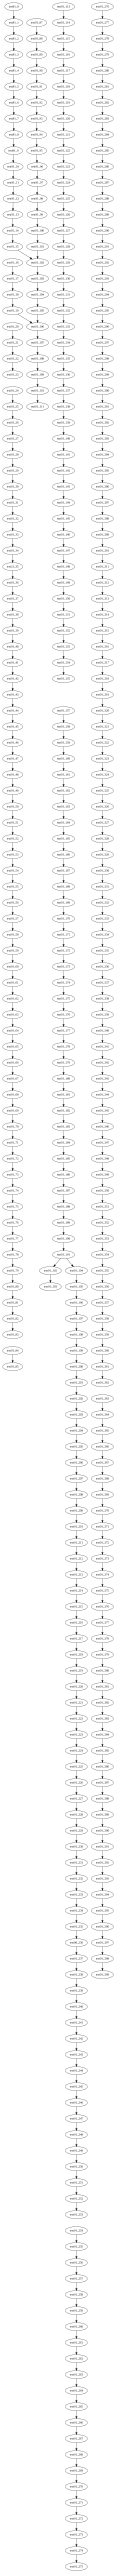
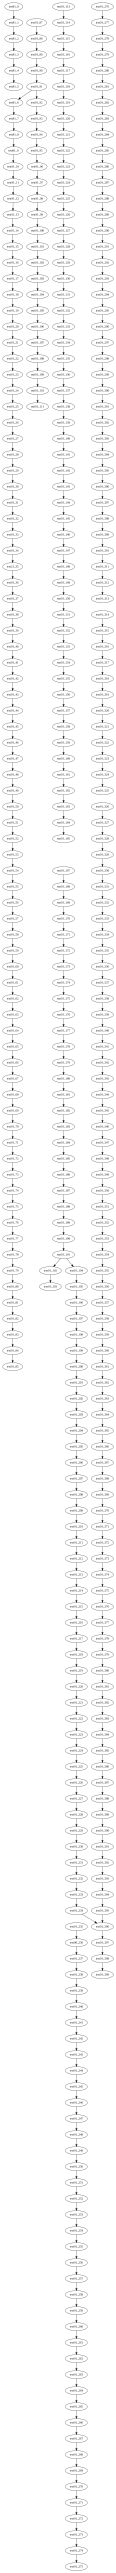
  digraph {
    fontname="Liberation Serif"
    node [fontname="Liberation Serif"]
    edge [fontname="Liberation Serif"]
    test91_0
    test91_1
    test91_2
    test91_3
    test91_4
    test91_5
    test91_6
    test91_7
    test91_8
    test91_9
    test91_10
    test91_11
    test91_12
    test91_13
    test91_14
    test91_15
    test91_16
    test91_17
    test91_18
    test91_19
    test91_20
    test91_21
    test91_22
    test91_23
    test91_24
    test91_25
    test91_26
    test91_27
    test91_28
    test91_29
    test91_30
    test91_31
    test91_32
    test91_33
    test91_34
    n36 [label=test21_35]
    test91_36
    test91_37
    test91_38
    test91_39
    test91_40
    test91_41
    test91_42
    test91_43
    test91_44
    test91_45
    test91_46
    test91_47
    test91_48
    test91_49
    test91_50
    test91_51
    test91_52
    test91_53
    test91_54
    test91_55
    test91_56
    test91_57
    test91_58
    test91_59
    test91_60
    test91_61
    test91_62
    test91_63
    test91_64
    test91_65
    test91_66
    test91_67
    test91_68
    test91_69
    test91_70
    test91_71
    test91_72
    test91_73
    test91_74
    test91_75
    test91_76
    test91_77
    test91_78
    test91_79
    test91_80
    test91_81
    test91_82
    test91_83
    test91_84
    test91_85
    test91_87
    test91_88
    test91_89
    test91_90
    test91_91
    test91_92
    test91_93
    test91_94
    test91_95
    test91_96
    test91_97
    test91_98
    test91_99
    test91_100
    test91_101
    test91_102
    test91_103
    test91_104
    test91_105
    test91_106
    test91_107
    test91_108
    test91_109
    test91_110
    test91_111
    test91_113
    test91_114
    test91_115
    test91_116
    test91_117
    test91_118
    test91_119
    test91_120
    test91_121
    test91_122
    test91_123
    test91_124
    test91_125
    test91_126
    test91_127
    test91_128
    test91_129
    test91_130
    test91_131
    test91_132
    test91_133
    test91_134
    test91_135
    test91_136
    test91_137
    test91_138
    test91_139
    test91_140
    test91_141
    test91_142
    test91_143
    test91_144
    test91_145
    test91_146
    test91_147
    test91_148
    test91_149
    test91_150
    test91_151
    test91_152
    test91_153
    test91_154
    test91_155
+   test91_156
    test91_157
    test91_158
    test91_159
    test91_160
    test91_161
    test91_162
    test91_163
    test91_164
    test91_165
-   test91_166
    test91_167
    test91_168
    test91_169
    test91_170
    test91_171
    test91_172
    test91_173
    test91_174
    test91_175
    test91_176
    test91_177
    test91_178
    test91_179
    test91_180
    test91_181
    test91_182
    test91_183
    test91_184
    test91_185
    test91_186
    test91_187
    test91_188
    test91_189
    test91_190
    test91_191
    test91_192
    test91_194
    test91_193
    test91_195
    test91_196
    test91_197
    test91_198
    test91_199
    test91_200
    test91_201
    test91_202
    test91_203
    test91_204
    test91_205
    test91_206
    test91_207
    test91_208
    test91_209
    test91_210
    test91_211
    test91_212
    test91_213
    test91_214
    test91_215
    test91_216
    test91_217
    test91_218
    test91_219
    test91_220
    test91_221
    test91_222
    test91_223
    test91_224
    test91_225
    test91_226
    test91_227
    test91_228
    test91_229
    test91_230
    test91_231
    test91_232
    test91_233
    test91_234
    test91_235
    n235 [label=test90_236]
    test91_237
    test91_238
    test91_239
    test91_240
    test91_241
    test91_242
    test91_243
    test91_244
    test91_245
    test91_246
    test91_247
    test91_248
    test91_249
    test91_250
    test91_251
    test91_252
    test91_253
    test91_254
    test91_255
    test91_256
    test91_257
    test91_258
    test91_259
    test91_260
    test91_261
    test91_262
    test91_263
    test91_264
    test91_265
    test91_266
    test91_267
    test91_268
    test91_269
    test91_270
    test91_271
    test91_272
    test91_273
    test91_274
    test91_275
    test91_276
    test91_277
    test91_278
    test91_279
    test91_280
    test91_281
    test91_282
    test91_283
    test91_284
    test91_285
    test91_286
    test91_287
    test91_288
    test91_289
    test91_290
    test91_291
    test91_292
    test91_293
    test91_294
    test91_295
    test91_296
    test91_297
    test91_298
    test91_299
    test91_300
    test91_301
    test91_302
    test91_303
    test91_304
    test91_305
    test91_306
    test91_307
    test91_308
    test91_309
    test91_310
    test91_311
    test91_312
    test91_313
    test91_314
    test91_315
    test91_316
    test91_317
    test91_318
    test91_319
    test91_320
    test91_321
    test91_322
    test91_323
    test91_324
    test91_325
    test91_326
    test91_327
    test91_328
    test91_329
    test91_330
    test91_331
    test91_332
    test91_333
    test91_334
    test91_335
    test91_336
    test91_337
    test91_338
    test91_339
    test91_340
    test91_341
    test91_342
    test91_343
    test91_344
    test91_345
    test91_346
    test91_347
    test91_348
    test91_349
    test91_350
    test91_351
    test91_352
    test91_353
    test91_354
    test91_355
    test91_356
    test91_357
    test91_358
    test91_359
    test91_360
    test91_361
    test91_362
    test91_363
    test91_364
    test91_365
    test91_366
    test91_367
    test91_368
    test91_369
    test91_370
    test91_371
    test91_372
    test91_373
    test91_374
    test91_375
    test91_376
    test91_377
    test91_378
    test91_379
    test91_380
    test91_381
    test91_382
    test91_383
    test91_384
    test91_385
    test91_386
    test91_387
    test91_388
    test91_389
    test91_390
    test91_391
    test91_392
    test91_393
    test91_394
    test91_395
    test91_396
    test91_397
    test91_398
    test91_399
    test91_0 -> test91_1
    test91_1 -> test91_2
    test91_2 -> test91_3
    test91_3 -> test91_4
    test91_4 -> test91_5
-   test91_5 -> test91_6
+   test91_91 -> test91_6
    test91_6 -> test91_7
    test91_7 -> test91_8
    test91_8 -> test91_9
    test91_9 -> test91_10
    test91_10 -> test91_11
    test91_11 -> test91_12
    test91_12 -> test91_13
    test91_13 -> test91_14
    test91_14 -> test91_15
-   test91_15 -> test91_102
+   test91_15 -> test91_16
    test91_16 -> test91_17
    test91_17 -> test91_18
    test91_18 -> test91_19
-   test91_19 -> test91_106
+   test91_19 -> test91_20
    test91_20 -> test91_21
    test91_21 -> test91_22
    test91_22 -> test91_23
+   test91_23 -> test91_24
    test91_24 -> test91_25
    test91_25 -> test91_26
    test91_26 -> test91_27
    test91_27 -> test91_28
    test91_28 -> test91_29
    test91_29 -> test91_30
    test91_30 -> test91_31
    test91_31 -> test91_32
    test91_32 -> test91_33
    test91_33 -> test91_34
    test91_34 -> n36
    n36 -> test91_36
    test91_36 -> test91_37
    test91_37 -> test91_38
    test91_38 -> test91_39
    test91_39 -> test91_40
    test91_40 -> test91_41
    test91_41 -> test91_42
    test91_42 -> test91_43
    test91_43 -> test91_44
    test91_44 -> test91_45
    test91_45 -> test91_46
    test91_46 -> test91_47
    test91_47 -> test91_48
    test91_48 -> test91_49
    test91_49 -> test91_50
    test91_50 -> test91_51
    test91_51 -> test91_52
    test91_52 -> test91_53
    test91_53 -> test91_54
    test91_54 -> test91_55
    test91_55 -> test91_56
    test91_56 -> test91_57
    test91_57 -> test91_58
    test91_58 -> test91_59
    test91_59 -> test91_60
    test91_60 -> test91_61
    test91_61 -> test91_62
    test91_62 -> test91_63
    test91_63 -> test91_64
    test91_64 -> test91_65
    test91_65 -> test91_66
    test91_66 -> test91_67
    test91_67 -> test91_68
    test91_68 -> test91_69
    test91_69 -> test91_70
    test91_70 -> test91_71
    test91_71 -> test91_72
    test91_72 -> test91_73
    test91_73 -> test91_74
    test91_74 -> test91_75
    test91_75 -> test91_76
    test91_76 -> test91_77
    test91_77 -> test91_78
    test91_78 -> test91_79
    test91_79 -> test91_80
    test91_80 -> test91_81
    test91_81 -> test91_82
    test91_82 -> test91_83
+   test91_83 -> test91_84
    test91_84 -> test91_85
    test91_87 -> test91_88
    test91_88 -> test91_89
    test91_89 -> test91_90
    test91_90 -> test91_91
    test91_91 -> test91_92
    test91_92 -> test91_93
    test91_93 -> test91_94
    test91_94 -> test91_95
    test91_95 -> test91_96
    test91_96 -> test91_97
    test91_97 -> test91_98
    test91_98 -> test91_99
    test91_99 -> test91_100
    test91_100 -> test91_101
    test91_101 -> test91_102
    test91_102 -> test91_103
    test91_103 -> test91_104
    test91_104 -> test91_105
    test91_105 -> test91_106
    test91_106 -> test91_107
    test91_107 -> test91_108
    test91_108 -> test91_109
    test91_109 -> test91_110
    test91_110 -> test91_111
    test91_113 -> test91_114
    test91_114 -> test91_115
    test91_115 -> test91_116
    test91_116 -> test91_117
    test91_117 -> test91_118
    test91_118 -> test91_119
    test91_119 -> test91_120
    test91_120 -> test91_121
    test91_121 -> test91_122
    test91_122 -> test91_123
    test91_123 -> test91_124
    test91_124 -> test91_125
    test91_125 -> test91_126
    test91_126 -> test91_127
    test91_127 -> test91_128
    test91_128 -> test91_129
    test91_129 -> test91_130
    test91_130 -> test91_131
    test91_131 -> test91_132
    test91_132 -> test91_133
    test91_133 -> test91_134
    test91_134 -> test91_135
    test91_135 -> test91_136
    test91_136 -> test91_137
    test91_137 -> test91_138
    test91_138 -> test91_139
    test91_139 -> test91_140
    test91_140 -> test91_141
    test91_141 -> test91_142
    test91_142 -> test91_143
    test91_143 -> test91_144
    test91_144 -> test91_145
    test91_145 -> test91_146
    test91_146 -> test91_147
    test91_147 -> test91_148
    test91_148 -> test91_149
    test91_149 -> test91_150
    test91_150 -> test91_151
    test91_151 -> test91_152
    test91_152 -> test91_153
    test91_153 -> test91_154
    test91_154 -> test91_155
+   test91_155 -> test91_156
+   test91_156 -> test91_157
    test91_157 -> test91_158
    test91_158 -> test91_159
    test91_159 -> test91_160
    test91_160 -> test91_161
    test91_161 -> test91_162
    test91_162 -> test91_163
    test91_163 -> test91_164
    test91_164 -> test91_165
-   test91_165 -> test91_166
-   test91_166 -> test91_167
    test91_167 -> test91_168
    test91_168 -> test91_169
    test91_169 -> test91_170
    test91_170 -> test91_171
    test91_171 -> test91_172
    test91_172 -> test91_173
    test91_173 -> test91_174
    test91_174 -> test91_175
    test91_175 -> test91_176
    test91_176 -> test91_177
    test91_177 -> test91_178
    test91_178 -> test91_179
    test91_179 -> test91_180
    test91_180 -> test91_181
    test91_181 -> test91_182
    test91_182 -> test91_183
    test91_183 -> test91_184
    test91_184 -> test91_185
    test91_185 -> test91_186
    test91_186 -> test91_187
    test91_187 -> test91_188
    test91_188 -> test91_189
    test91_189 -> test91_190
    test91_190 -> test91_191
    test91_191 -> test91_192
    test91_191 -> test91_194
    test91_192 -> test91_193
    test91_194 -> test91_195
    test91_195 -> test91_196
    test91_196 -> test91_197
    test91_197 -> test91_198
    test91_198 -> test91_199
    test91_199 -> test91_200
    test91_200 -> test91_201
    test91_201 -> test91_202
    test91_202 -> test91_203
    test91_203 -> test91_204
    test91_204 -> test91_205
    test91_205 -> test91_206
    test91_206 -> test91_207
    test91_207 -> test91_208
    test91_208 -> test91_209
    test91_209 -> test91_210
    test91_210 -> test91_211
    test91_211 -> test91_212
    test91_212 -> test91_213
    test91_213 -> test91_214
    test91_214 -> test91_215
    test91_215 -> test91_216
    test91_216 -> test91_217
    test91_217 -> test91_218
    test91_218 -> test91_219
    test91_219 -> test91_220
    test91_220 -> test91_221
    test91_221 -> test91_222
    test91_222 -> test91_223
    test91_223 -> test91_224
    test91_224 -> test91_225
    test91_225 -> test91_226
    test91_226 -> test91_227
    test91_227 -> test91_228
    test91_228 -> test91_229
    test91_229 -> test91_230
    test91_230 -> test91_231
    test91_231 -> test91_232
    test91_232 -> test91_233
    test91_233 -> test91_234
-   test91_234 -> test91_235
+   test91_234 -> test91_396
    test91_235 -> n235
    n235 -> test91_237
    test91_237 -> test91_238
    test91_238 -> test91_239
    test91_239 -> test91_240
    test91_240 -> test91_241
    test91_241 -> test91_242
    test91_242 -> test91_243
    test91_243 -> test91_244
    test91_244 -> test91_245
    test91_245 -> test91_246
    test91_246 -> test91_247
    test91_247 -> test91_248
    test91_248 -> test91_249
    test91_249 -> test91_250
    test91_250 -> test91_251
    test91_251 -> test91_252
    test91_252 -> test91_253
+   test91_253 -> test91_254
    test91_254 -> test91_255
    test91_255 -> test91_256
    test91_256 -> test91_257
    test91_257 -> test91_258
    test91_258 -> test91_259
    test91_259 -> test91_260
    test91_260 -> test91_261
    test91_261 -> test91_262
    test91_262 -> test91_263
    test91_263 -> test91_264
    test91_264 -> test91_265
    test91_265 -> test91_266
    test91_266 -> test91_267
    test91_267 -> test91_268
    test91_268 -> test91_269
    test91_269 -> test91_270
    test91_270 -> test91_271
    test91_271 -> test91_272
    test91_272 -> test91_273
    test91_273 -> test91_274
    test91_274 -> test91_275
    test91_276 -> test91_277
    test91_277 -> test91_278
    test91_278 -> test91_279
    test91_279 -> test91_280
    test91_280 -> test91_281
    test91_281 -> test91_282
    test91_282 -> test91_283
    test91_283 -> test91_284
    test91_284 -> test91_285
    test91_285 -> test91_286
    test91_286 -> test91_287
    test91_287 -> test91_288
    test91_288 -> test91_289
    test91_289 -> test91_290
    test91_290 -> test91_291
    test91_291 -> test91_292
    test91_292 -> test91_293
    test91_293 -> test91_294
    test91_294 -> test91_295
    test91_295 -> test91_296
    test91_296 -> test91_297
    test91_297 -> test91_298
    test91_298 -> test91_299
    test91_299 -> test91_300
    test91_300 -> test91_301
    test91_301 -> test91_302
    test91_302 -> test91_303
    test91_303 -> test91_304
    test91_304 -> test91_305
    test91_305 -> test91_306
    test91_306 -> test91_307
    test91_307 -> test91_308
    test91_308 -> test91_309
    test91_309 -> test91_310
    test91_310 -> test91_311
    test91_311 -> test91_312
    test91_312 -> test91_313
-   test91_313 -> test91_314
    test91_314 -> test91_315
    test91_315 -> test91_316
    test91_316 -> test91_317
    test91_317 -> test91_318
    test91_318 -> test91_319
    test91_319 -> test91_320
    test91_320 -> test91_321
    test91_321 -> test91_322
    test91_322 -> test91_323
    test91_323 -> test91_324
    test91_324 -> test91_325
-   test91_325 -> test91_326
    test91_326 -> test91_327
    test91_327 -> test91_328
    test91_328 -> test91_329
    test91_329 -> test91_330
    test91_330 -> test91_331
    test91_331 -> test91_332
    test91_332 -> test91_333
    test91_333 -> test91_334
    test91_334 -> test91_335
    test91_335 -> test91_336
    test91_336 -> test91_337
    test91_337 -> test91_338
    test91_338 -> test91_339
    test91_339 -> test91_340
    test91_340 -> test91_341
    test91_341 -> test91_342
    test91_342 -> test91_343
    test91_343 -> test91_344
    test91_344 -> test91_345
    test91_345 -> test91_346
    test91_346 -> test91_347
    test91_347 -> test91_348
    test91_348 -> test91_349
    test91_349 -> test91_350
    test91_350 -> test91_351
    test91_351 -> test91_352
    test91_352 -> test91_353
    test91_353 -> test91_354
    test91_354 -> test91_355
    test91_355 -> test91_356
    test91_356 -> test91_357
    test91_357 -> test91_358
    test91_358 -> test91_359
    test91_359 -> test91_360
    test91_360 -> test91_361
    test91_361 -> test91_362
+   test91_362 -> test91_363
    test91_363 -> test91_364
    test91_364 -> test91_365
    test91_365 -> test91_366
    test91_366 -> test91_367
    test91_367 -> test91_368
    test91_368 -> test91_369
    test91_369 -> test91_370
    test91_370 -> test91_371
    test91_371 -> test91_372
    test91_372 -> test91_373
    test91_373 -> test91_374
    test91_374 -> test91_375
    test91_375 -> test91_376
    test91_376 -> test91_377
    test91_377 -> test91_378
    test91_378 -> test91_379
    test91_379 -> test91_380
    test91_380 -> test91_381
    test91_381 -> test91_382
    test91_382 -> test91_383
    test91_383 -> test91_384
    test91_384 -> test91_385
    test91_385 -> test91_386
    test91_386 -> test91_387
    test91_387 -> test91_388
    test91_388 -> test91_389
    test91_389 -> test91_390
    test91_390 -> test91_391
    test91_391 -> test91_392
    test91_392 -> test91_393
    test91_393 -> test91_394
    test91_394 -> test91_395
    test91_395 -> test91_396
    test91_396 -> test91_397
    test91_397 -> test91_398
    test91_398 -> test91_399
  }
